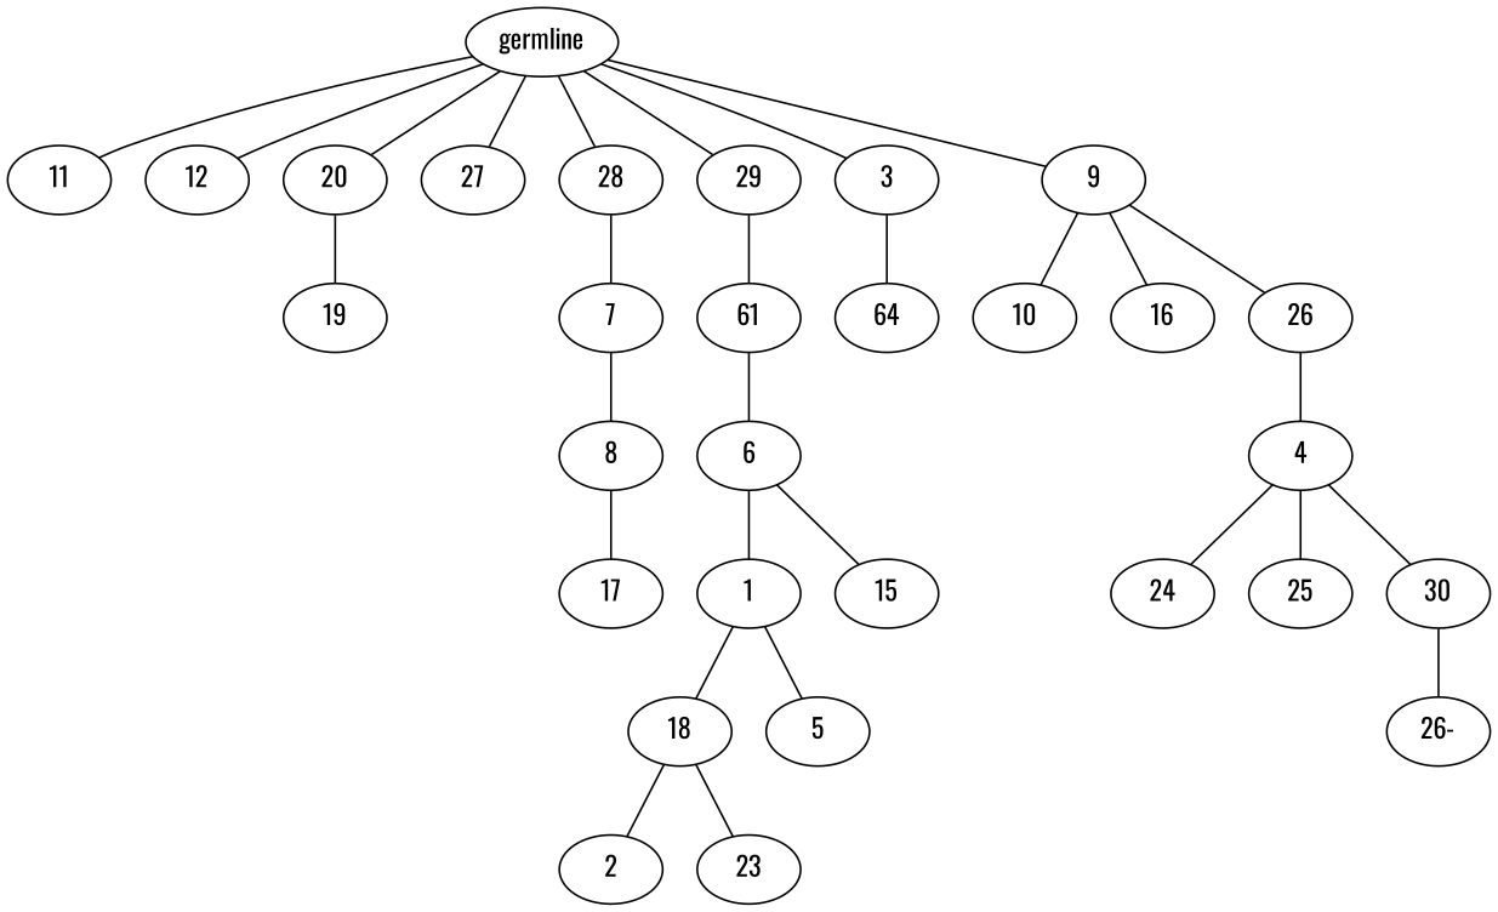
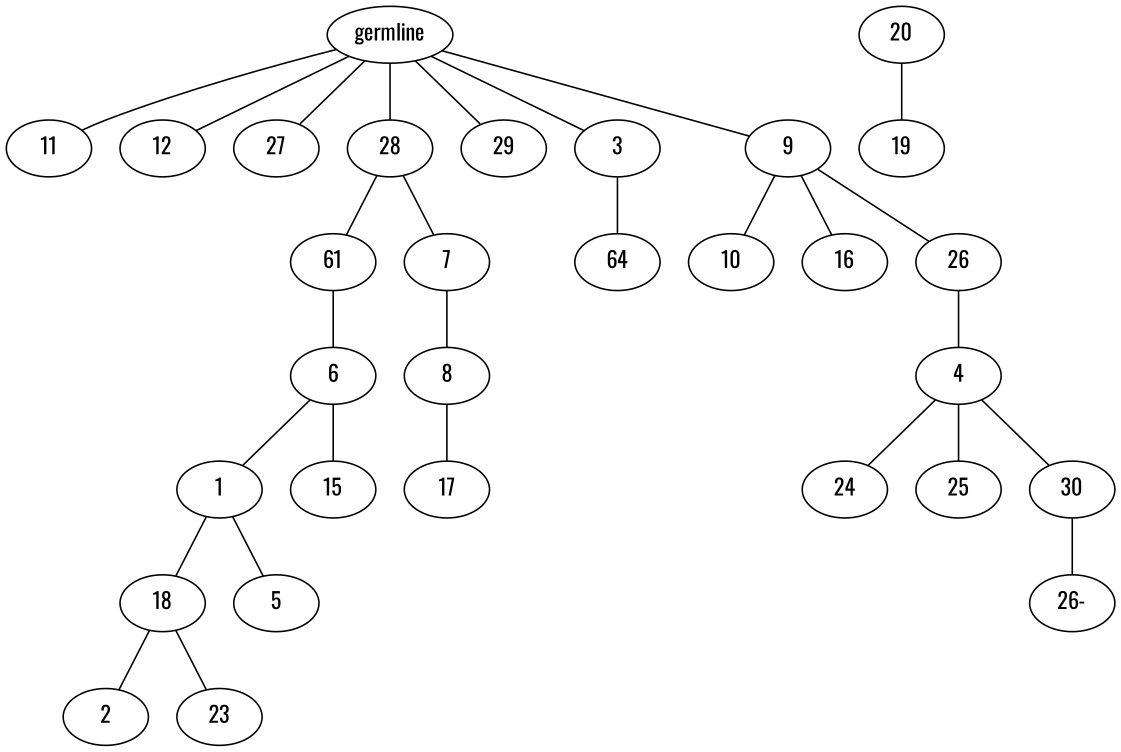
  graph {
    fontname=Oswald
    node [fontname=Oswald]
    edge [fontname=Oswald]
    n1 [label=germline]
    n2 [label=11]
    n3 [label=12]
    n4 [label=20]
    n5 [label=27]
    n6 [label=28]
    n7 [label=29]
    n8 [label=3]
    n9 [label=9]
    n10 [label=19]
    n11 [label=61]
    n12 [label=7]
    n13 [label=64]
    n14 [label=10]
    n15 [label=16]
    n16 [label=26]
    n17 [label=6]
    n18 [label=8]
    n19 [label=1]
    n20 [label=15]
    n21 [label=18]
    n22 [label=5]
    n23 [label=2]
    n24 [label=23]
    n25 [label=17]
    n26 [label=4]
    n27 [label=24]
    n28 [label=25]
    n29 [label=30]
    n30 [label="26-"]
    n1 -- n2
    n1 -- n3
-   n1 -- n4
    n1 -- n5
    n1 -- n6
    n1 -- n7
    n1 -- n8
    n1 -- n9
    n4 -- n10
-   n7 -- n11
+   n6 -- n11
    n6 -- n12
    n8 -- n13
    n9 -- n14
    n9 -- n15
    n9 -- n16
    n11 -- n17
    n12 -- n18
    n16 -- n26
    n17 -- n19
    n17 -- n20
    n18 -- n25
    n19 -- n21
    n19 -- n22
    n21 -- n23
    n21 -- n24
    n26 -- n27
    n26 -- n28
    n26 -- n29
    n29 -- n30
  }
